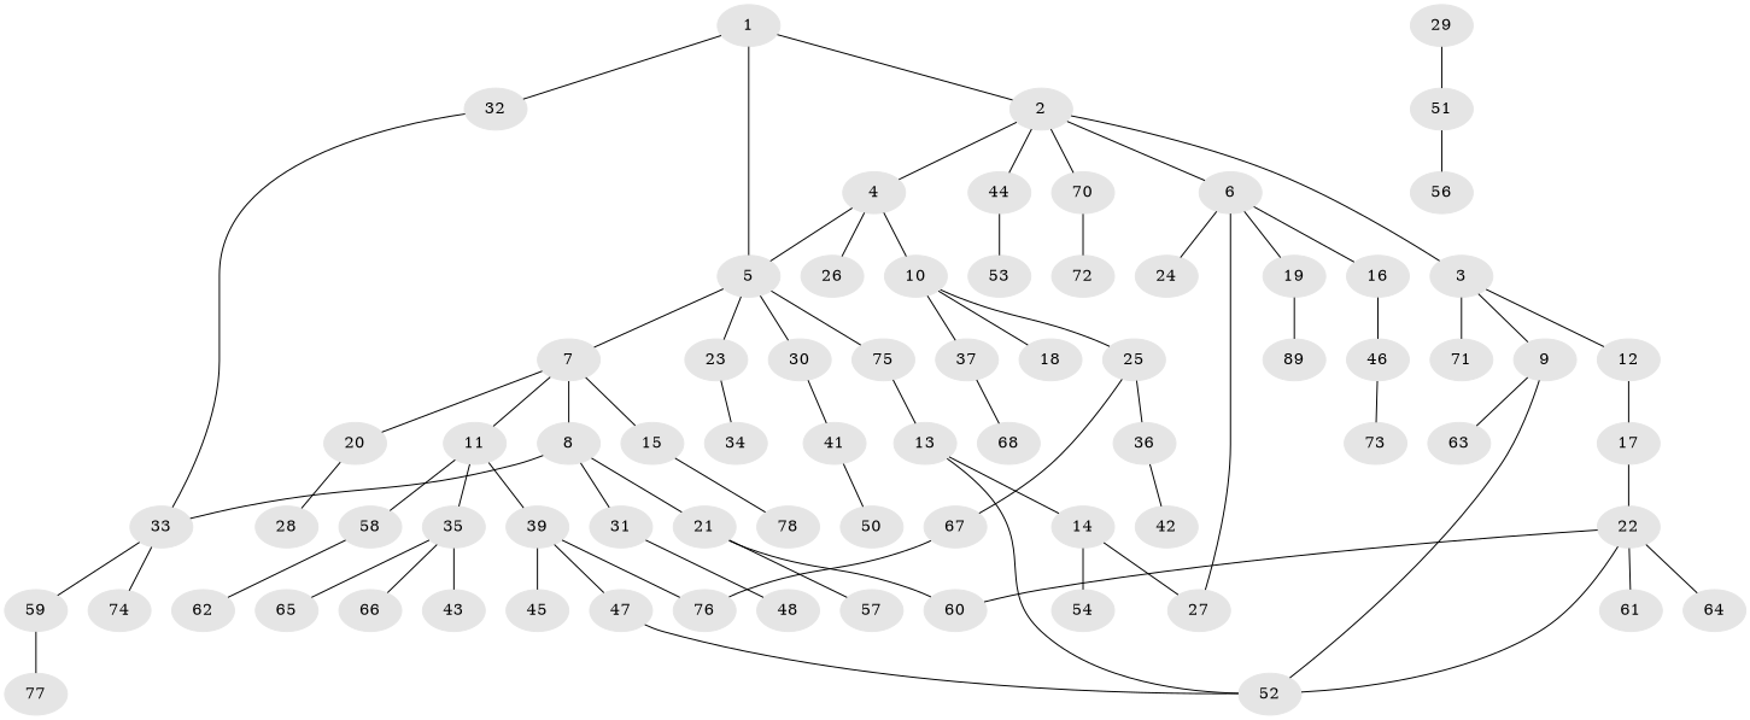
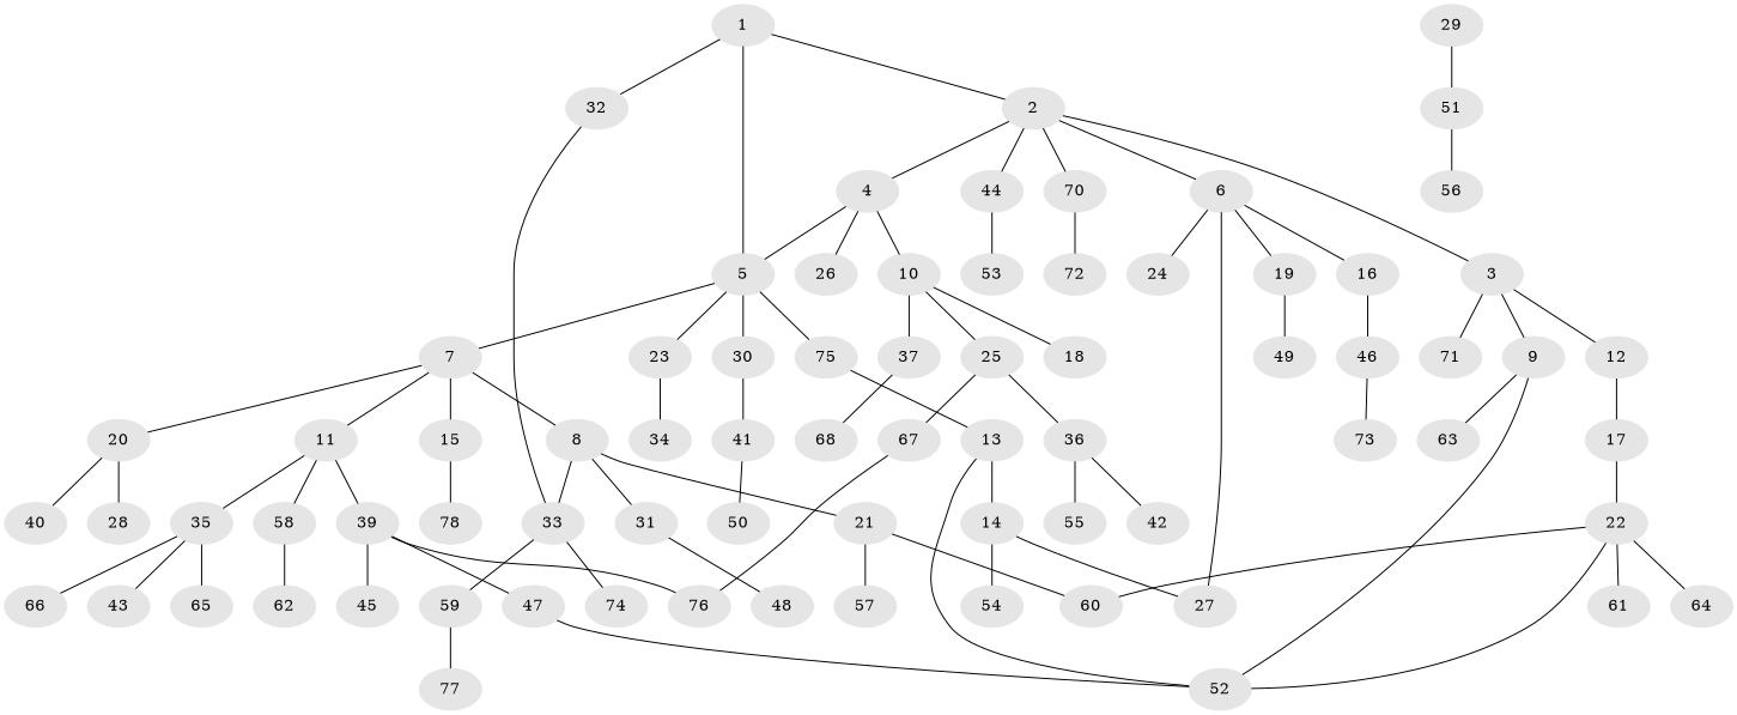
  graph {
    node [color=gray90 style=filled]
    1
    2
    5
    32
    3
    4
    6
    44
    70
    7
    23
    30
    75
    33
    9
    12
    71
    10
    26
    16
    19
    24
    27
    53
    72
    52
    63
    17
    18
    25
    37
    8
    11
    15
    20
    34
    41
    13
    46
-   49 [label=89]
+   49
    21
    31
    35
    39
    58
    14
    n47 [label=78]
    28
+   40
    57
    60
    48
    59
    74
    36
    67
    68
    43
    65
    66
    45
    47
    76
    62
    22
    54
    61
    64
    73
    29
    51
    42
+   55
    56
    50
    77
    1 -- 2
    1 -- 5
    1 -- 32
    2 -- 3
    2 -- 4
    2 -- 6
    2 -- 44
    2 -- 70
    5 -- 7
    5 -- 23
    5 -- 30
    5 -- 75
    32 -- 33
    3 -- 9
    3 -- 12
    3 -- 71
    4 -- 5
    4 -- 10
    4 -- 26
    6 -- 16
    6 -- 19
    6 -- 24
    6 -- 27
    44 -- 53
    70 -- 72
    7 -- 8
    7 -- 11
    7 -- 15
    7 -- 20
    23 -- 34
    30 -- 41
    75 -- 13
    33 -- 59
    33 -- 74
    9 -- 52
    9 -- 63
    12 -- 17
    10 -- 18
    10 -- 25
    10 -- 37
    16 -- 46
    19 -- 49
    17 -- 22
    25 -- 36
    25 -- 67
    37 -- 68
    8 -- 33
    8 -- 21
    8 -- 31
    11 -- 35
    11 -- 39
    11 -- 58
    15 -- n47
    20 -- 28
+   20 -- 40
    41 -- 50
    13 -- 52
    13 -- 14
    46 -- 73
    21 -- 57
    21 -- 60
    31 -- 48
    35 -- 43
    35 -- 65
    35 -- 66
    39 -- 45
    39 -- 47
    39 -- 76
    58 -- 62
    14 -- 27
    14 -- 54
    59 -- 77
    36 -- 42
+   36 -- 55
    67 -- 76
    47 -- 52
    22 -- 52
    22 -- 60
    22 -- 61
    22 -- 64
    29 -- 51
    51 -- 56
  }
